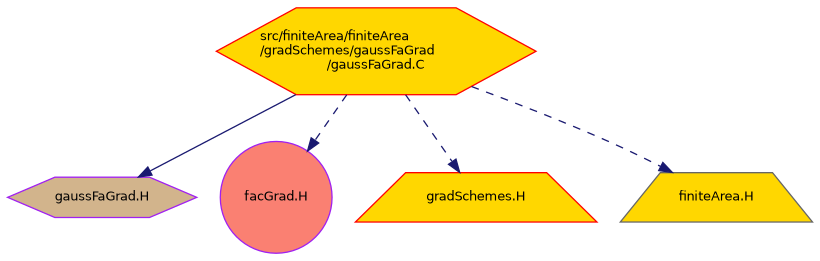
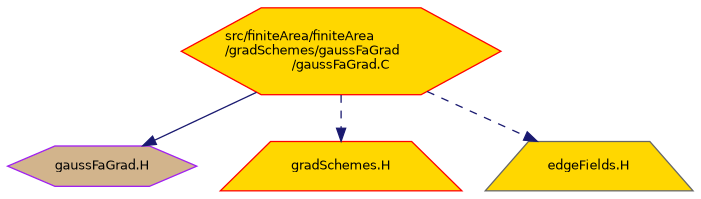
  digraph {
    node [color=red fillcolor=gold fontname=Helvetica fontsize=10 shape=hexagon style=filled]
    edge [color=midnightblue fontname=Helvetica fontsize=10 labelfontname=Helvetica labelfontsize=10 style=dashed]
    n1 [fontcolor=black height=0.2 label="src/finiteArea/finiteArea\l/gradSchemes/gaussFaGrad\l/gaussFaGrad.C" width=0.4]
    n2 [color=purple fillcolor=tan height=0.2 label="gaussFaGrad.H" width=0.4]
-   n3 [color=purple fillcolor=salmon height=0.2 label="facGrad.H" shape=circle width=0.4]
    n4 [height=0.2 label="gradSchemes.H" shape=trapezium width=0.4]
-   n5 [color=gray40 height=0.2 label="finiteArea.H" shape=trapezium width=0.4]
+   n5 [color=gray40 height=0.2 label="edgeFields.H" shape=trapezium width=0.4]
    n1 -> n2 [style=solid]
-   n1 -> n3
    n1 -> n4
    n1 -> n5
  }
